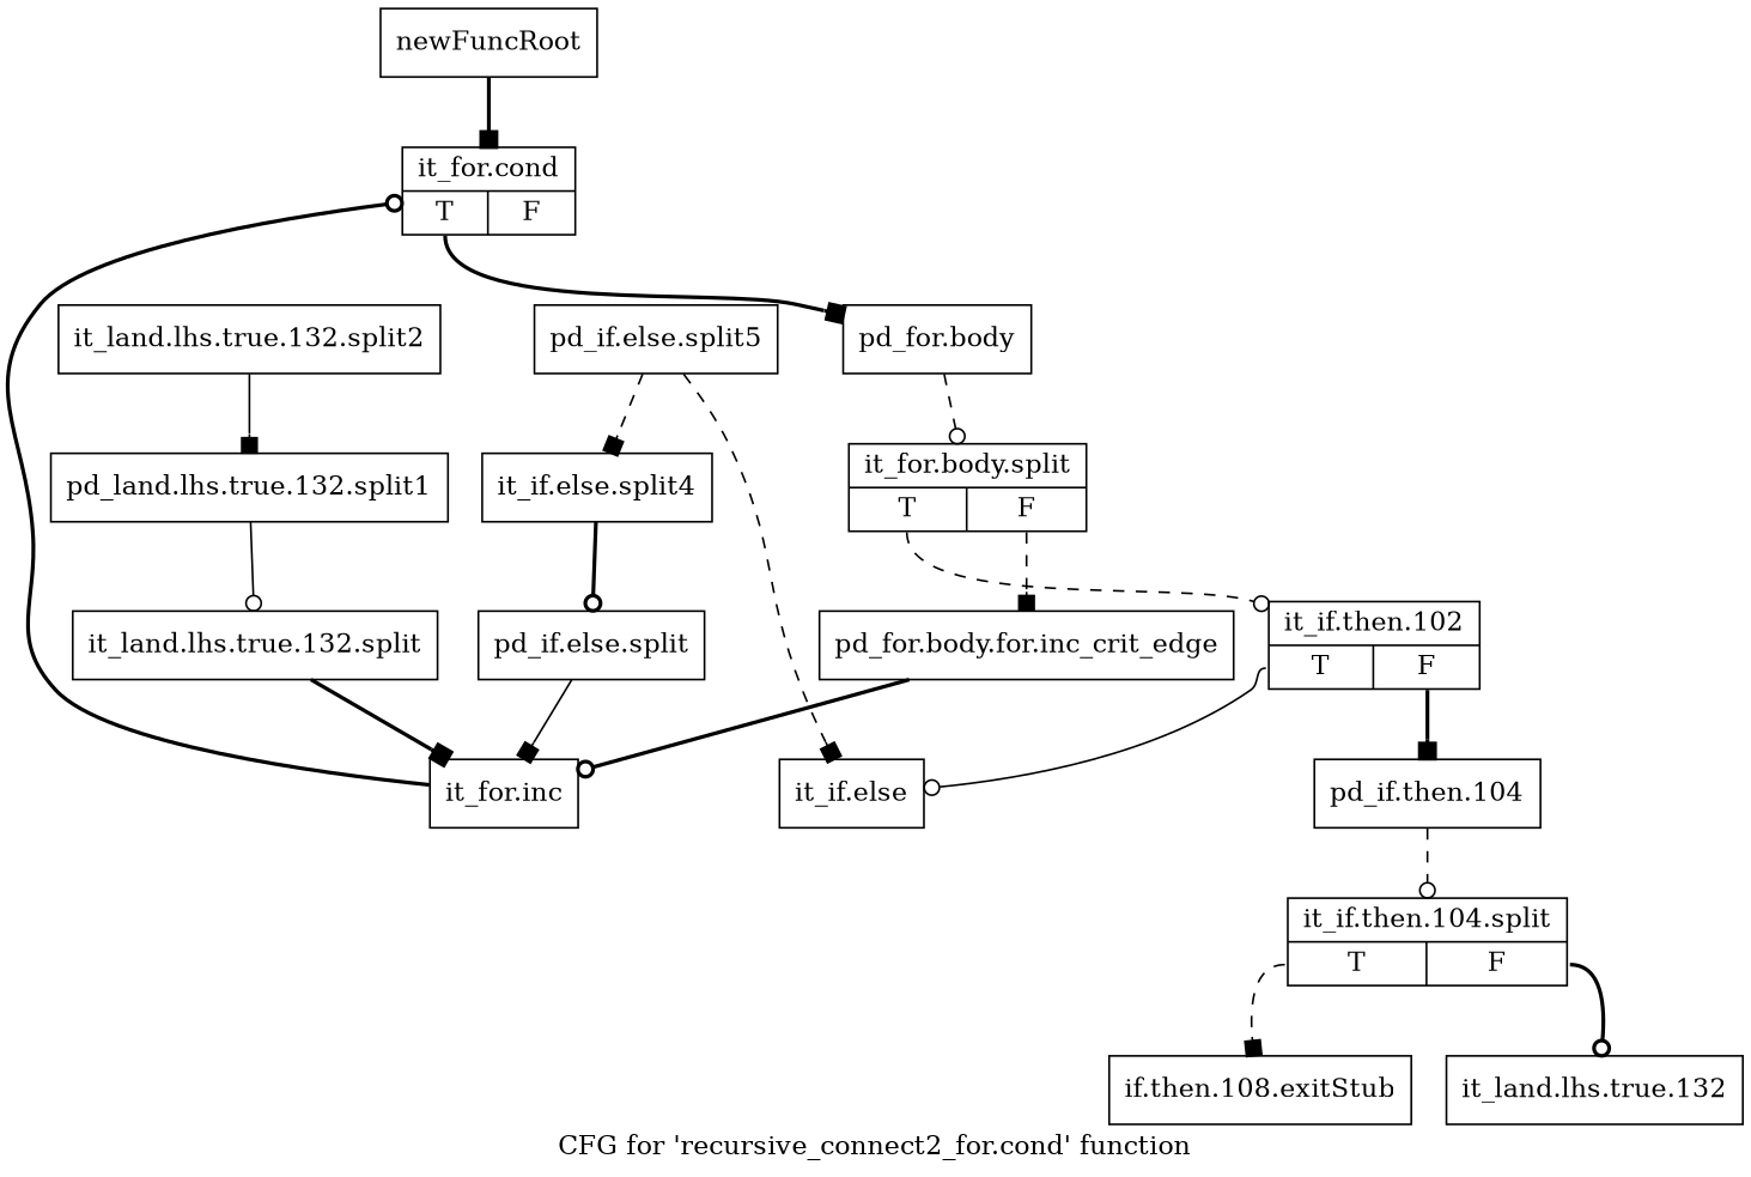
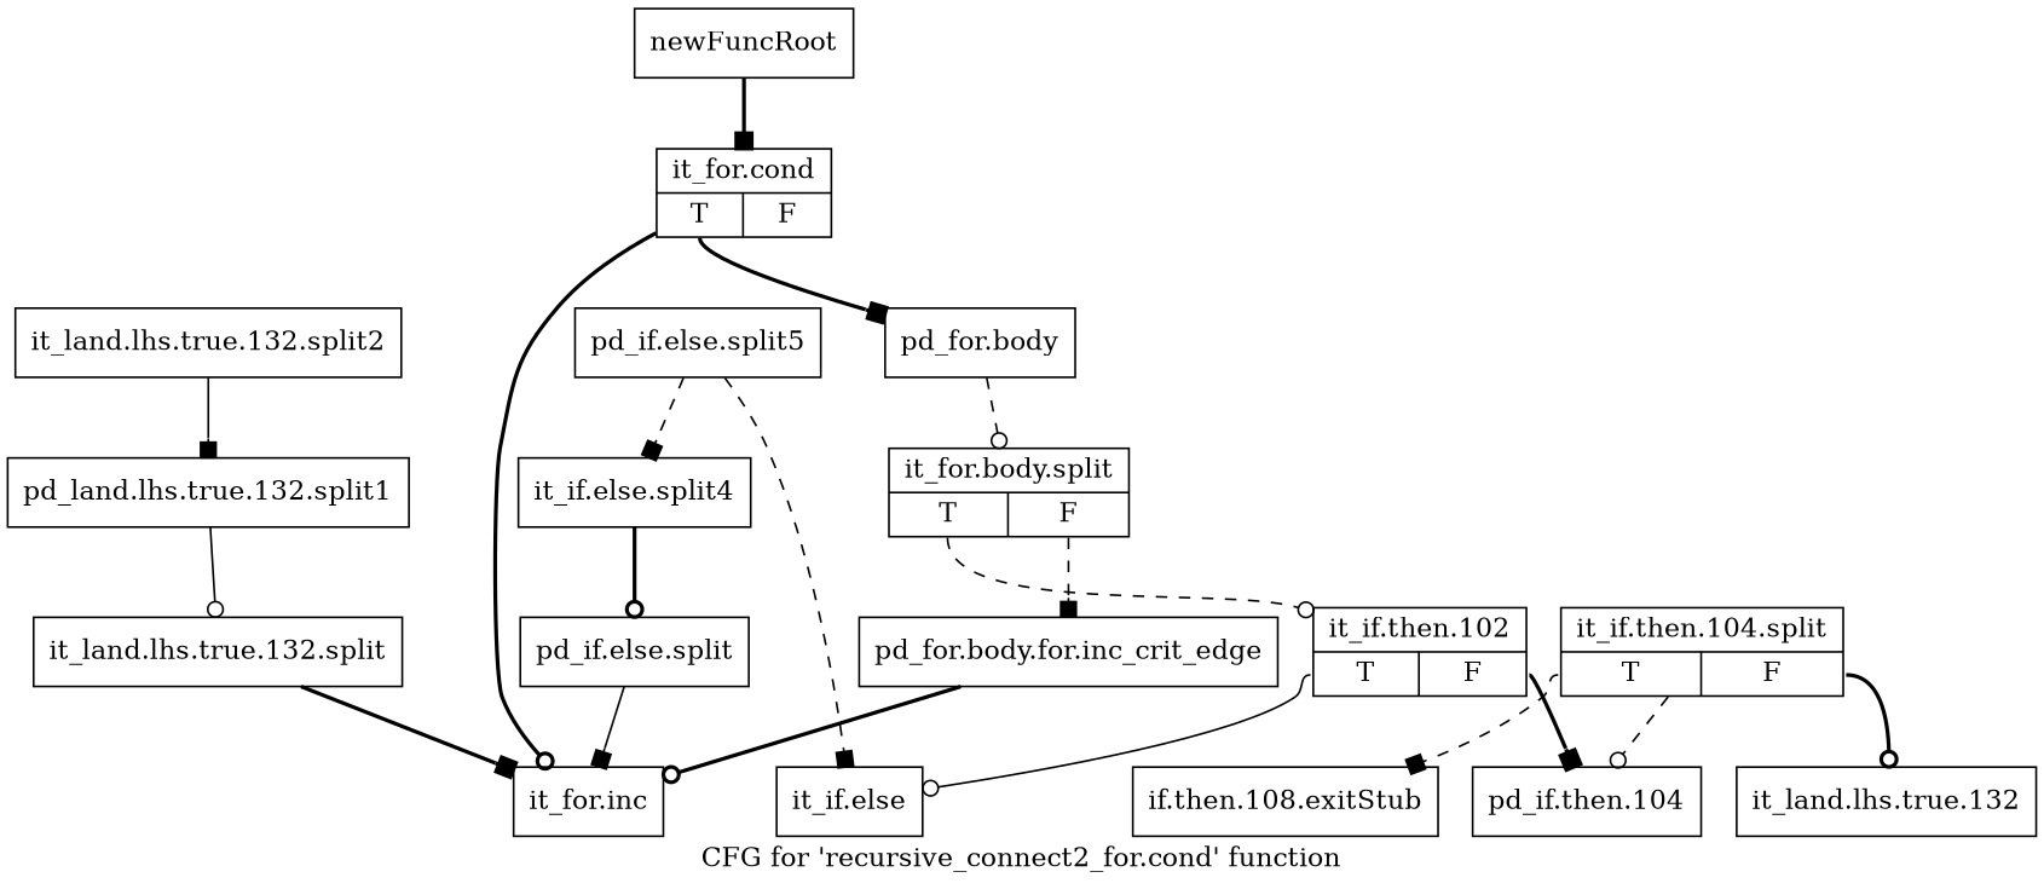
  digraph {
    label="CFG for 'recursive_connect2_for.cond' function"
    node [shape=record]
    edge [arrowhead=box style=bold]
    n1 [label="{newFuncRoot}"]
    n2 [label="{it_for.cond|{<s0>T|<s1>F}}"]
    n3 [label="{pd_for.body}"]
    n4 [label="{it_for.body.split|{<s0>T|<s1>F}}"]
    n5 [label="{if.then.108.exitStub}"]
    n6 [label="{it_if.then.102|{<s0>T|<s1>F}}"]
    n7 [label="{pd_for.body.for.inc_crit_edge}"]
    n8 [label="{it_if.else}"]
    n9 [label="{pd_if.then.104}"]
    n10 [label="{it_for.inc}"]
    n11 [label="{it_if.then.104.split|{<s0>T|<s1>F}}"]
    n12 [label="{pd_if.else.split5}"]
    n13 [label="{it_if.else.split4}"]
    n14 [label="{it_land.lhs.true.132}"]
    n15 [label="{it_land.lhs.true.132.split2}"]
    n16 [label="{pd_land.lhs.true.132.split1}"]
    n17 [label="{it_land.lhs.true.132.split}"]
    n18 [label="{pd_if.else.split}"]
    n1 -> n2
    n2 -> n3 [tailport=s0]
    n3 -> n4 [arrowhead=odot style=dashed]
    n4 -> n6 [arrowhead=odot style=dashed tailport=s0]
    n4 -> n7 [style=dashed tailport=s1]
    n6 -> n8 [arrowhead=odot style=solid tailport=s0]
    n6 -> n9 [tailport=s1]
    n7 -> n10 [arrowhead=odot]
-   n9 -> n11 [arrowhead=odot style=dashed]
-   n10 -> n2 [arrowhead=odot]
+   n11 -> n9 [arrowhead=odot style=dashed]
+   n2 -> n10 [arrowhead=odot]
    n11 -> n5 [style=dashed tailport=s0]
    n11 -> n14 [arrowhead=odot tailport=s1]
    n12 -> n8 [style=dashed]
    n12 -> n13 [style=dashed]
    n13 -> n18 [arrowhead=odot]
    n15 -> n16 [style=solid]
    n16 -> n17 [arrowhead=odot style=solid]
    n17 -> n10
    n18 -> n10 [style=solid]
  }
